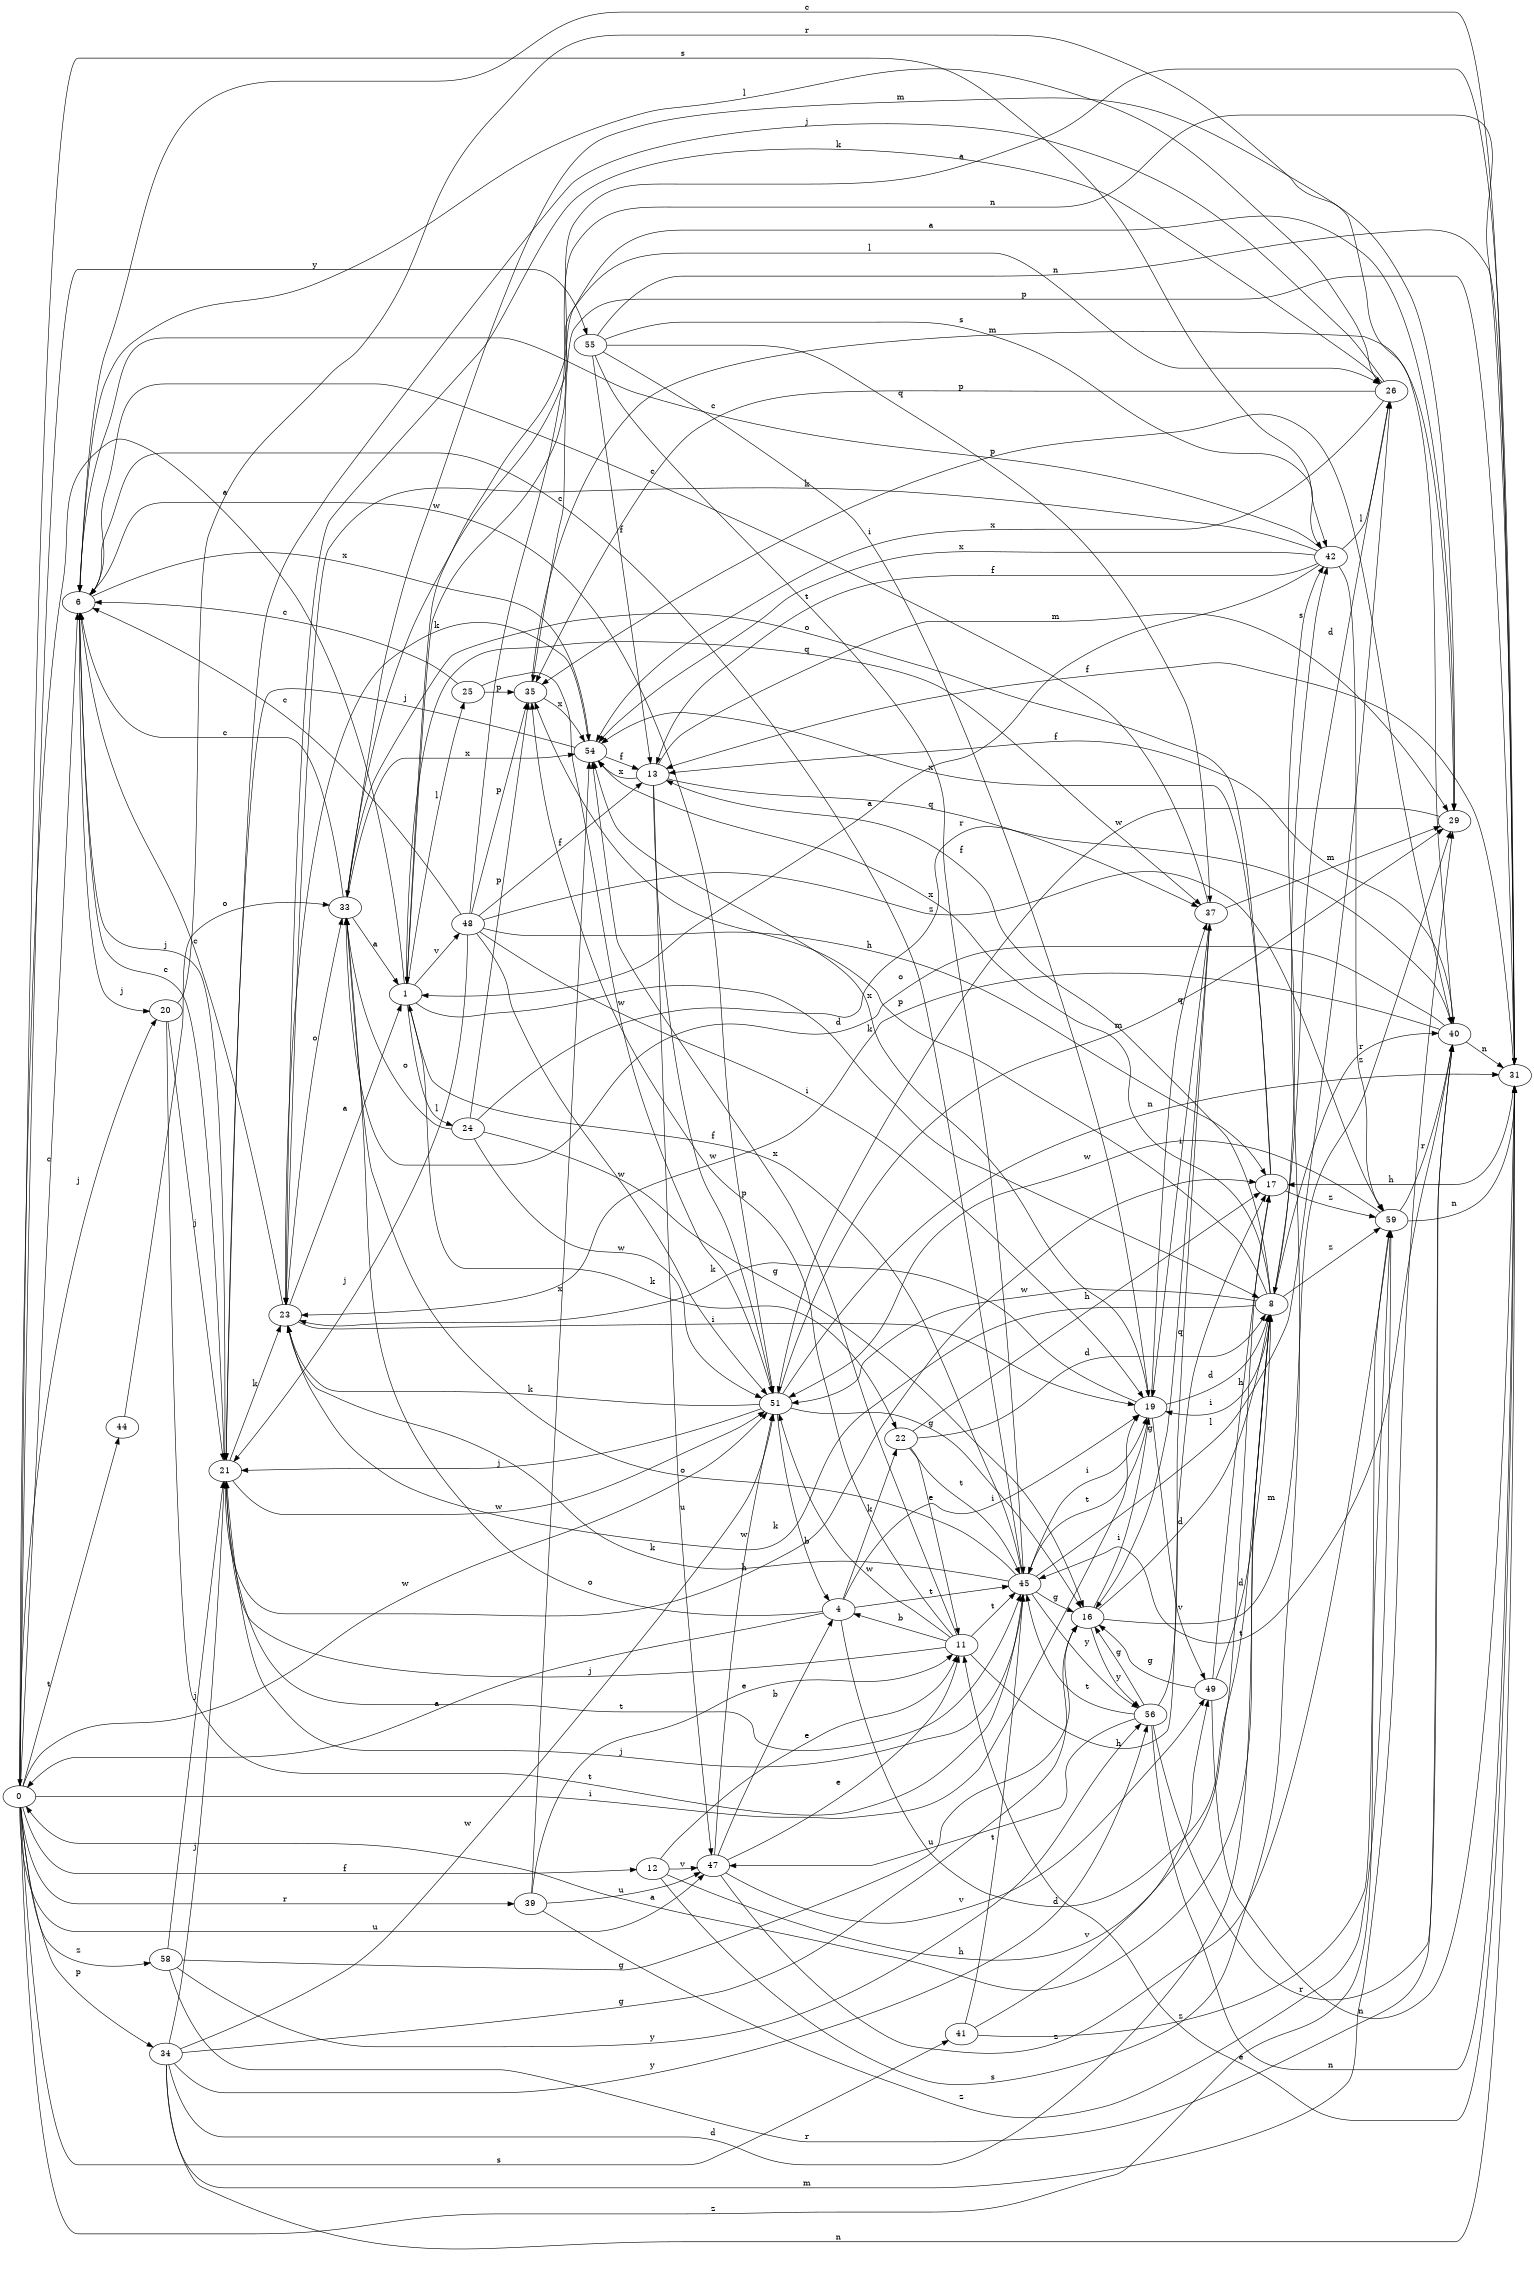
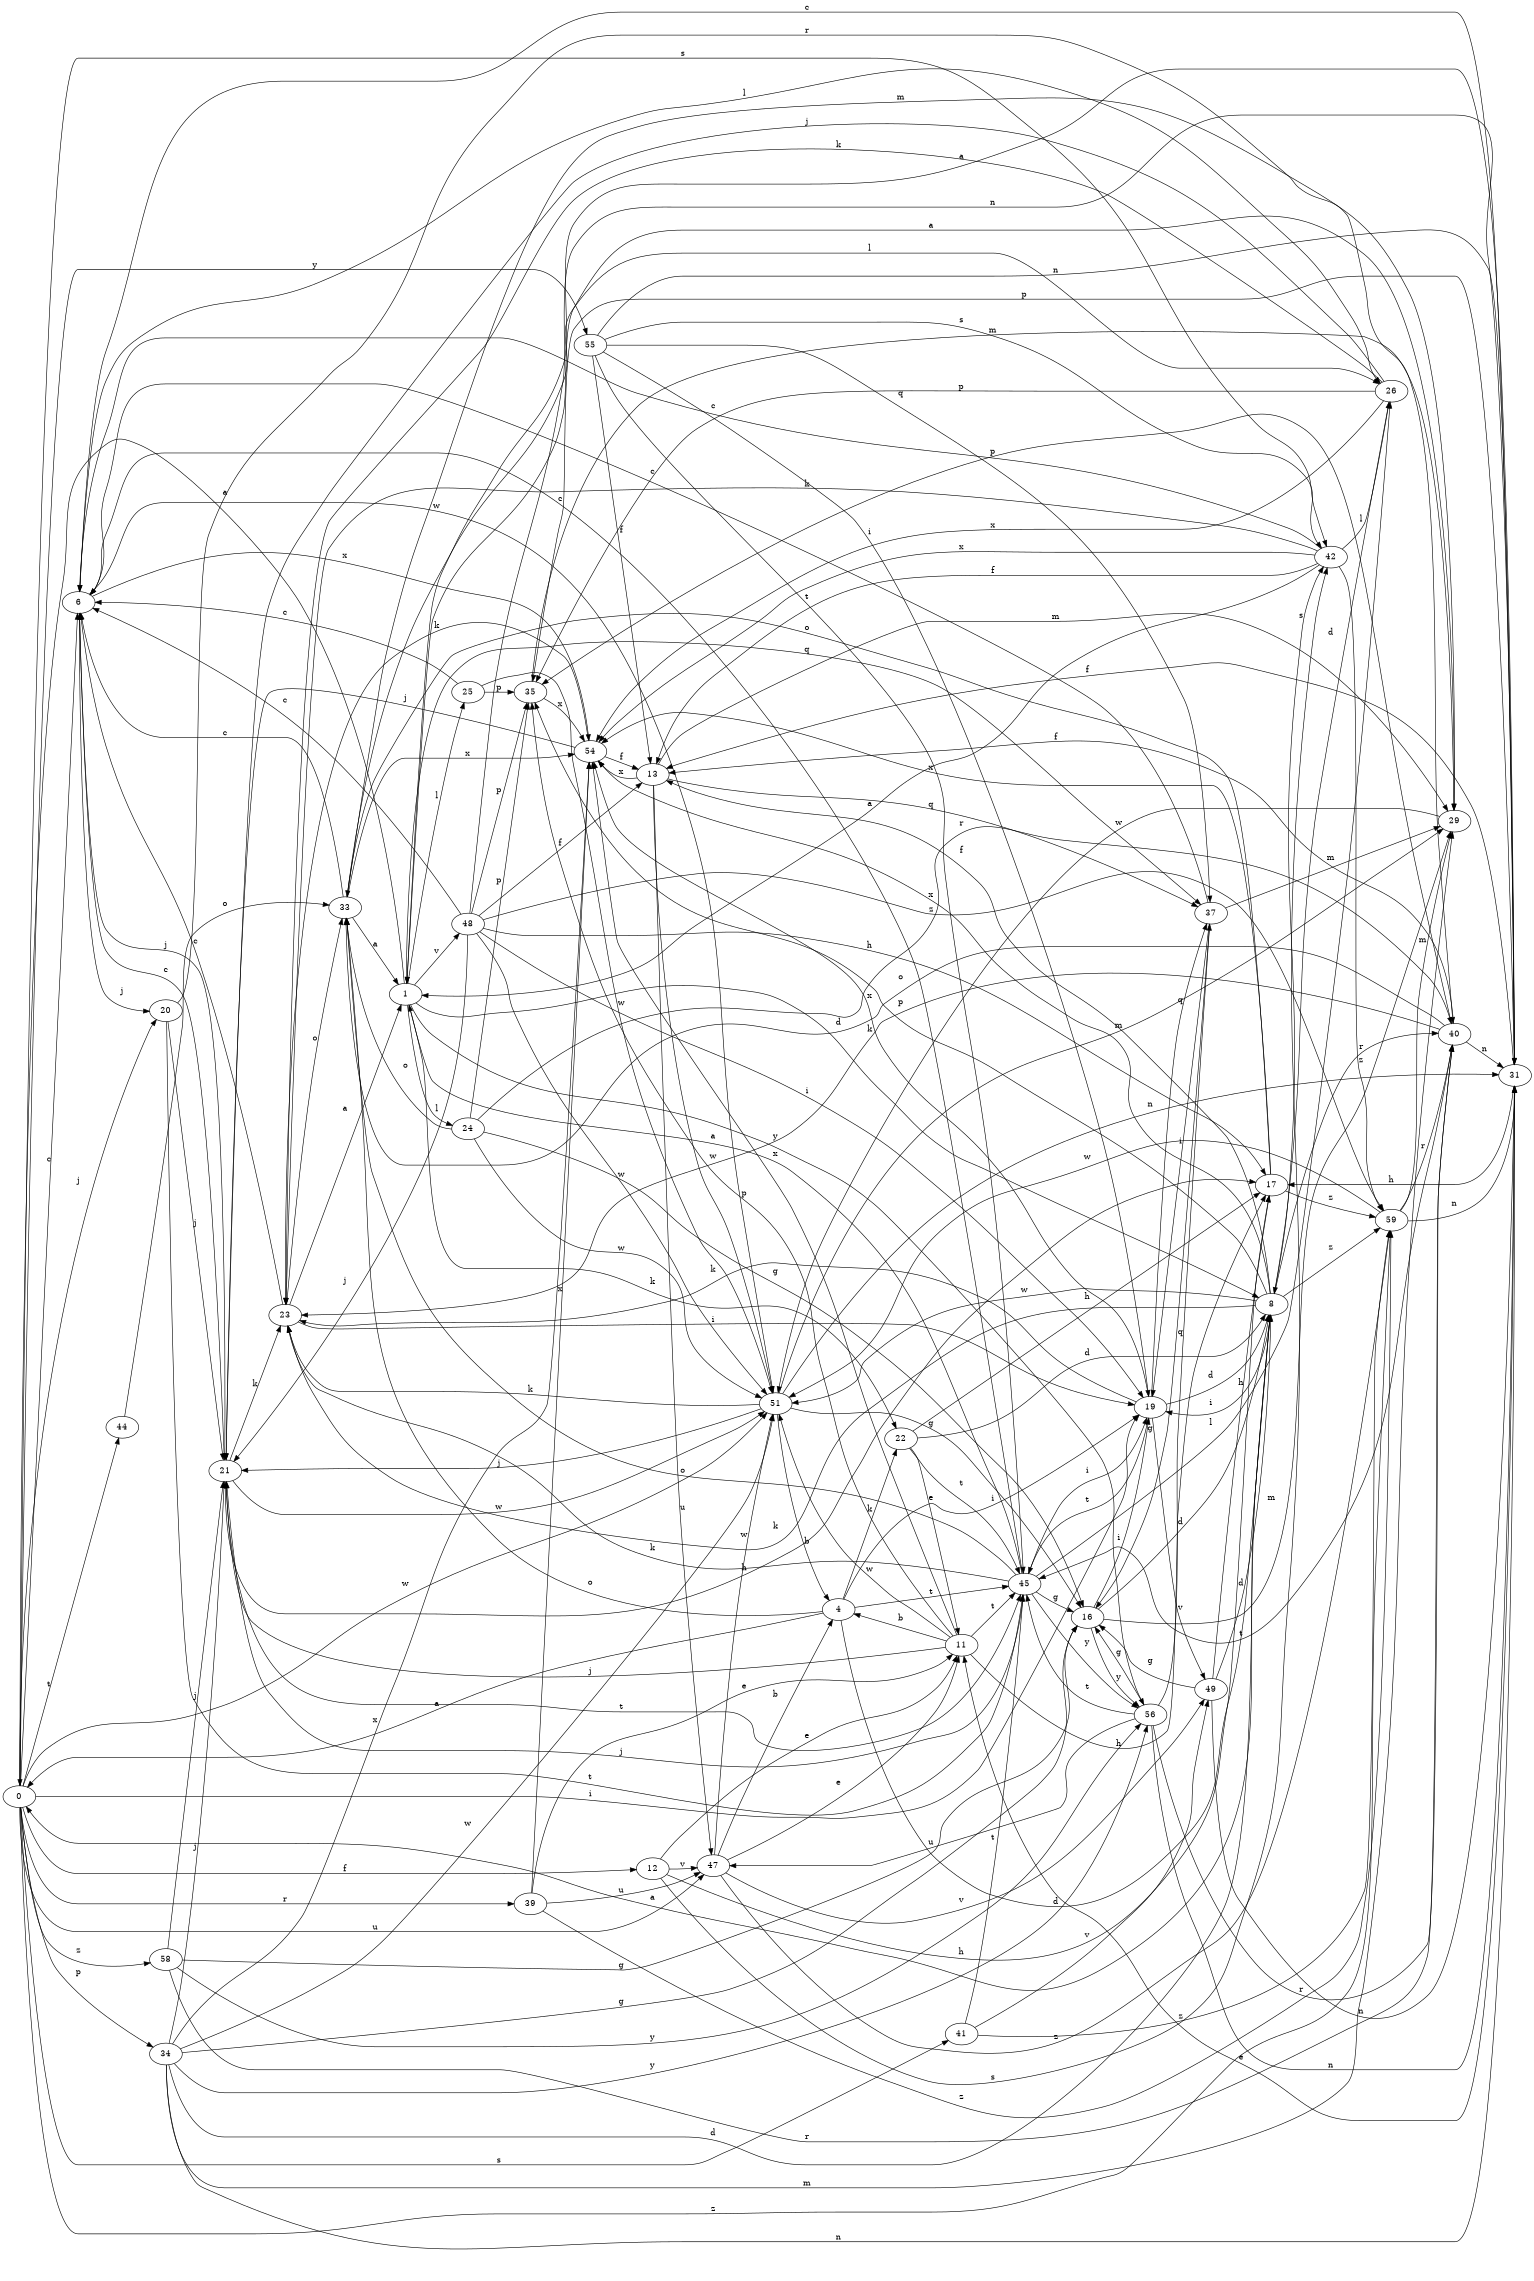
  strict digraph {
    rankdir=LR
    0
    6
    12
    19
    20
    34
    39
    41
    42
    44
    47
    51
    55
    58
    59
    21
    26
    54
    11
    17
    8
    37
    45
    23
    49
    40
    56
    29
    16
    31
    1
    13
    33
    4
    22
    24
    25
    48
    35
    0 -> 6 [label=c]
    0 -> 12 [label=f]
    0 -> 19 [label=i]
    0 -> 20 [label=j]
    0 -> 34 [label=p]
    0 -> 39 [label=r]
    0 -> 41 [label=s]
    0 -> 42 [label=s]
    0 -> 44 [label=t]
    0 -> 47 [label=u]
    0 -> 51 [label=w]
    0 -> 55 [label=y]
    0 -> 58 [label=z]
    0 -> 59 [label=z]
    6 -> 20 [label=j]
    6 -> 51 [label=w]
    6 -> 21 [label=j]
    6 -> 26 [label=l]
    6 -> 54 [label=x]
    12 -> 42 [label=s]
    12 -> 47 [label=v]
    12 -> 11 [label=e]
    12 -> 17 [label=h]
    19 -> 54 [label=x]
    19 -> 8 [label=d]
    19 -> 37 [label=q]
    19 -> 45 [label=t]
    19 -> 23 [label=k]
    19 -> 49 [label=v]
    20 -> 21 [label=j]
    20 -> 45 [label=t]
    20 -> 40 [label=r]
    34 -> 51 [label=w]
    34 -> 21 [label=j]
+   34 -> 54 [label=x]
    34 -> 8 [label=d]
    34 -> 56 [label=y]
    34 -> 29 [label=m]
    34 -> 16 [label=g]
    34 -> 31 [label=n]
    39 -> 47 [label=u]
    39 -> 59 [label=z]
    39 -> 54 [label=x]
    39 -> 11 [label=e]
    41 -> 59 [label=z]
    41 -> 45 [label=t]
    41 -> 49 [label=v]
    42 -> 6 [label=c]
    42 -> 59 [label=z]
    42 -> 26 [label=l]
    42 -> 54 [label=x]
    42 -> 23 [label=k]
    42 -> 1 [label=a]
    42 -> 13 [label=f]
    44 -> 33 [label=o]
    47 -> 51 [label=w]
    47 -> 59 [label=z]
    47 -> 11 [label=e]
    47 -> 49 [label=v]
    47 -> 4 [label=b]
    51 -> 21 [label=j]
    51 -> 23 [label=k]
    51 -> 29 [label=m]
    51 -> 16 [label=g]
    51 -> 31 [label=n]
    51 -> 4 [label=b]
    55 -> 19 [label=i]
    55 -> 42 [label=s]
    55 -> 37 [label=q]
    55 -> 45 [label=t]
    55 -> 31 [label=n]
    55 -> 13 [label=f]
    58 -> 21 [label=j]
    58 -> 40 [label=r]
    58 -> 56 [label=y]
    58 -> 16 [label=g]
    59 -> 51 [label=w]
    59 -> 40 [label=r]
+   59 -> 29 [label=m]
    59 -> 31 [label=n]
    21 -> 6 [label=c]
    21 -> 51 [label=w]
    21 -> 17 [label=h]
    21 -> 45 [label=t]
    21 -> 23 [label=k]
    26 -> 21 [label=j]
    26 -> 54 [label=x]
    26 -> 8 [label=d]
    26 -> 23 [label=k]
    26 -> 35 [label=p]
    54 -> 21 [label=j]
    54 -> 23 [label=k]
    54 -> 13 [label=f]
    11 -> 51 [label=w]
    11 -> 21 [label=j]
    11 -> 54 [label=x]
    11 -> 17 [label=h]
    11 -> 45 [label=t]
    11 -> 4 [label=b]
    11 -> 35 [label=p]
    17 -> 59 [label=z]
    17 -> 54 [label=x]
    17 -> 33 [label=o]
    8 -> 0 [label=a]
    8 -> 19 [label=i]
    8 -> 42 [label=s]
    8 -> 51 [label=w]
    8 -> 59 [label=z]
    8 -> 54 [label=x]
    8 -> 23 [label=k]
    8 -> 40 [label=r]
    8 -> 13 [label=f]
    8 -> 35 [label=p]
    37 -> 6 [label=c]
    37 -> 19 [label=i]
    37 -> 29 [label=m]
    37 -> 16 [label=g]
    45 -> 6 [label=c]
    45 -> 19 [label=i]
    45 -> 21 [label=j]
    45 -> 26 [label=l]
    45 -> 23 [label=k]
    45 -> 56 [label=y]
    45 -> 16 [label=g]
-   45 -> 1 [label=f]
+   45 -> 1 [label=a]
    45 -> 33 [label=o]
    23 -> 6 [label=c]
    23 -> 19 [label=i]
    23 -> 1 [label=a]
    23 -> 33 [label=o]
    49 -> 17 [label=h]
    49 -> 8 [label=d]
    49 -> 16 [label=g]
    49 -> 31 [label=n]
    40 -> 45 [label=t]
    40 -> 23 [label=k]
    40 -> 31 [label=n]
    40 -> 13 [label=f]
    40 -> 33 [label=o]
    40 -> 35 [label=p]
    56 -> 47 [label=u]
    56 -> 37 [label=q]
    56 -> 45 [label=t]
    56 -> 40 [label=r]
    56 -> 16 [label=g]
    56 -> 31 [label=n]
    29 -> 51 [label=w]
    29 -> 1 [label=a]
    16 -> 19 [label=i]
    16 -> 8 [label=d]
    16 -> 56 [label=y]
    16 -> 29 [label=m]
    31 -> 6 [label=c]
    31 -> 11 [label=e]
    31 -> 17 [label=h]
    31 -> 1 [label=a]
    31 -> 13 [label=f]
    31 -> 35 [label=p]
    1 -> 0 [label=a]
    1 -> 8 [label=d]
    1 -> 37 [label=q]
+   1 -> 56 [label=y]
    1 -> 22 [label=k]
    1 -> 24 [label=l]
    1 -> 25 [label=l]
    1 -> 48 [label=v]
    13 -> 47 [label=u]
    13 -> 51 [label=w]
    13 -> 54 [label=x]
    13 -> 37 [label=q]
    13 -> 29 [label=m]
    33 -> 6 [label=c]
    33 -> 26 [label=l]
    33 -> 54 [label=x]
    33 -> 29 [label=m]
    33 -> 1 [label=a]
    4 -> 0 [label=a]
    4 -> 19 [label=i]
    4 -> 8 [label=d]
    4 -> 45 [label=t]
    4 -> 33 [label=o]
    4 -> 22 [label=k]
    22 -> 11 [label=e]
    22 -> 17 [label=h]
    22 -> 8 [label=d]
    22 -> 45 [label=t]
    24 -> 51 [label=w]
    24 -> 40 [label=r]
    24 -> 16 [label=g]
    24 -> 33 [label=o]
    24 -> 35 [label=p]
    25 -> 6 [label=c]
    25 -> 51 [label=w]
    25 -> 35 [label=p]
    48 -> 6 [label=c]
    48 -> 19 [label=i]
    48 -> 51 [label=w]
    48 -> 59 [label=z]
    48 -> 21 [label=j]
    48 -> 17 [label=h]
    48 -> 31 [label=n]
    48 -> 13 [label=f]
    48 -> 35 [label=p]
    35 -> 54 [label=x]
    35 -> 29 [label=m]
  }
